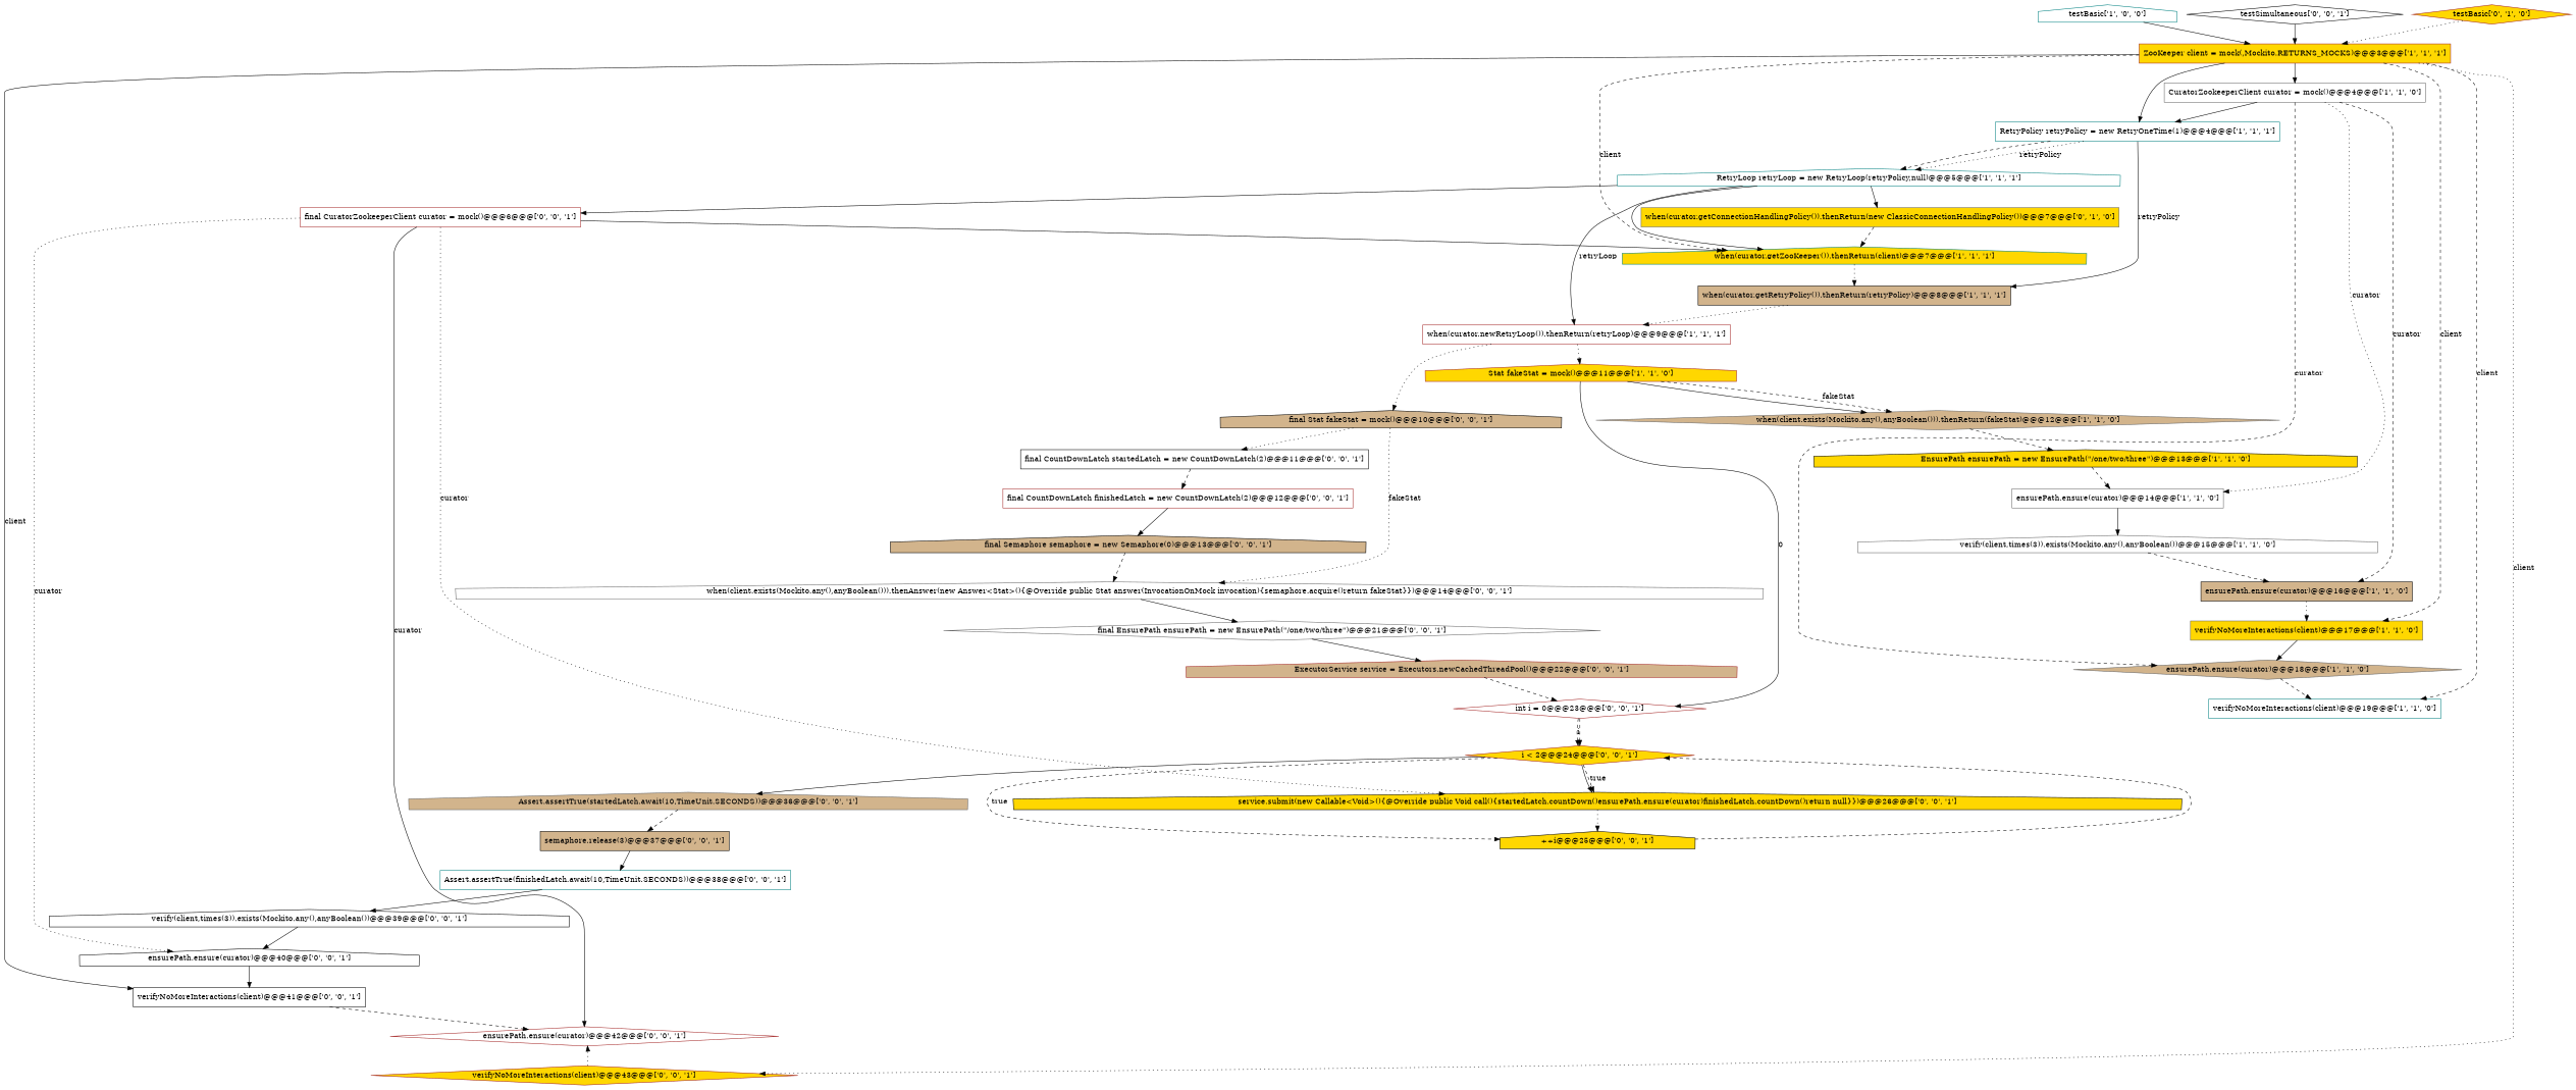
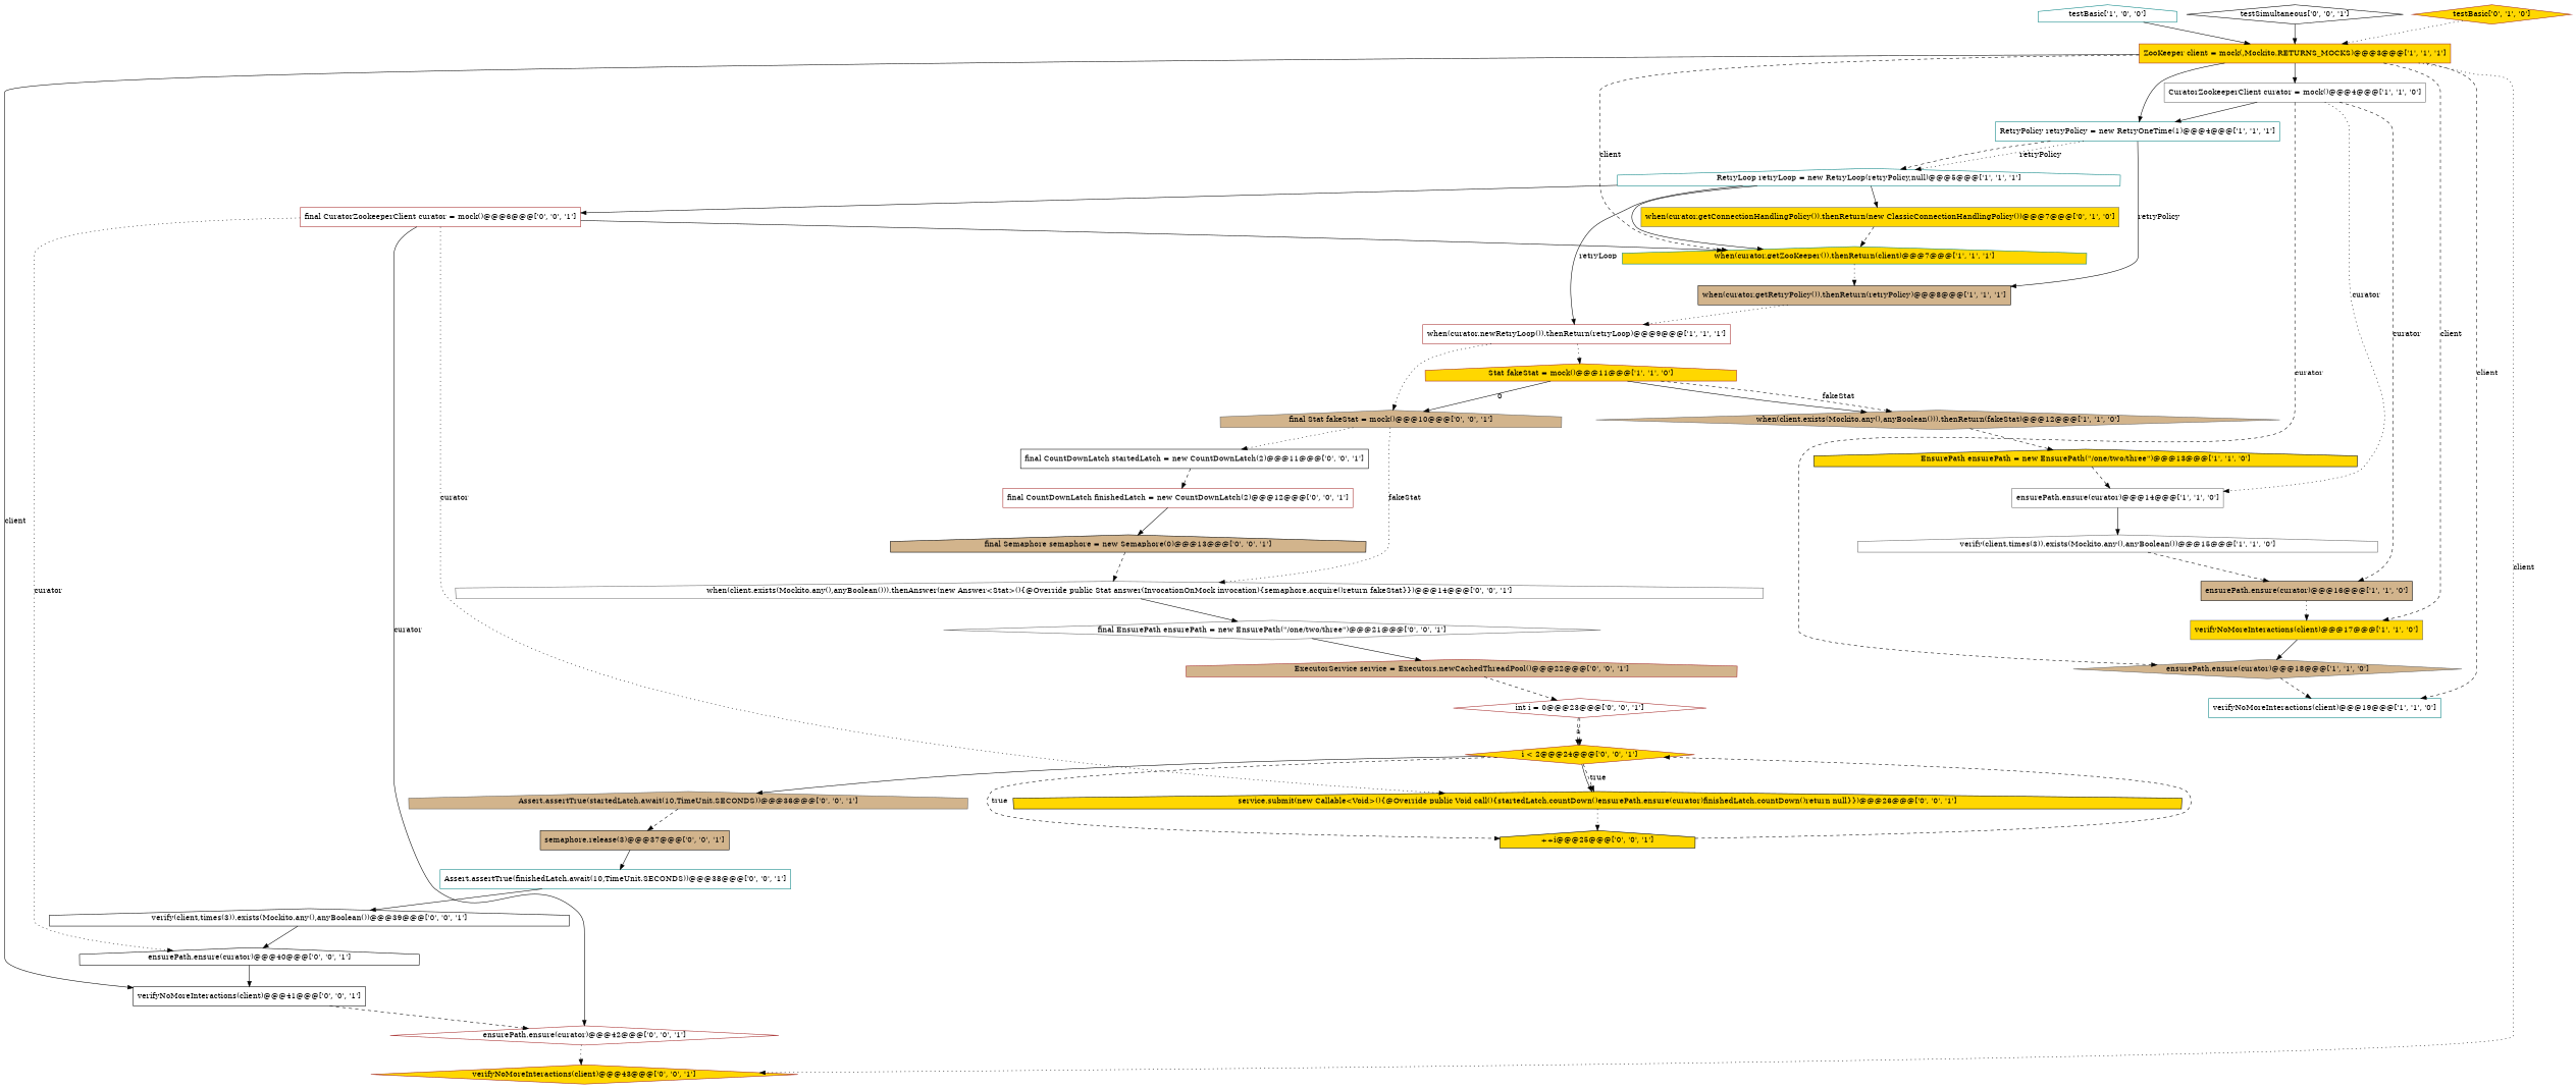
  digraph {
    node [color=black fillcolor=white shape=box style=filled]
    edge [style=solid]
    n1 [label="ensurePath.ensure(curator)@@@40@@@['0', '0', '1']" shape=house]
    n2 [label="verifyNoMoreInteractions(client)@@@41@@@['0', '0', '1']"]
    n3 [color=brown label="ensurePath.ensure(curator)@@@42@@@['0', '0', '1']" shape=diamond]
    n4 [fillcolor=tan label="when(curator.getRetryPolicy()).thenReturn(retryPolicy)@@@8@@@['1', '1', '1']"]
    n5 [color=brown label="when(curator.newRetryLoop()).thenReturn(retryLoop)@@@9@@@['1', '1', '1']"]
-   n6 [fillcolor=tan label="final Stat fakeStat = mock()@@@10@@@['0', '0', '1']" shape=house]
+   n6 [color=gray40 fillcolor=tan label="final Stat fakeStat = mock()@@@10@@@['0', '0', '1']" shape=house]
    n7 [color=brown fillcolor=gold label="Stat fakeStat = mock()@@@11@@@['1', '1', '0']" shape=house]
    n8 [color=teal label="testBasic['1', '0', '0']" shape=house]
    n9 [color=brown fillcolor=gold label="ZooKeeper client = mock(,Mockito.RETURNS_MOCKS)@@@3@@@['1', '1', '1']"]
    n10 [color=gray40 fillcolor=gold label="verifyNoMoreInteractions(client)@@@17@@@['1', '1', '0']"]
    n11 [color=teal label="verifyNoMoreInteractions(client)@@@19@@@['1', '1', '0']"]
    n12 [color=teal fillcolor=gold label="when(curator.getZooKeeper()).thenReturn(client)@@@7@@@['1', '1', '1']" shape=house]
    n13 [color=gray40 label="CuratorZookeeperClient curator = mock()@@@4@@@['1', '1', '0']"]
    n14 [color=teal label="RetryPolicy retryPolicy = new RetryOneTime(1)@@@4@@@['1', '1', '1']"]
    n15 [color=brown fillcolor=gold label="verifyNoMoreInteractions(client)@@@43@@@['0', '0', '1']" shape=diamond]
    n16 [fillcolor=tan label="ensurePath.ensure(curator)@@@16@@@['1', '1', '0']"]
    n17 [color=gray40 fillcolor=tan label="ensurePath.ensure(curator)@@@18@@@['1', '1', '0']" shape=diamond]
    n18 [color=gray40 fillcolor=tan label="Assert.assertTrue(startedLatch.await(10,TimeUnit.SECONDS))@@@36@@@['0', '0', '1']" shape=house]
    n19 [fillcolor=tan label="semaphore.release(3)@@@37@@@['0', '0', '1']"]
    n20 [color=teal label="Assert.assertTrue(finishedLatch.await(10,TimeUnit.SECONDS))@@@38@@@['0', '0', '1']"]
    n21 [color=gray40 fillcolor=gold label="when(curator.getConnectionHandlingPolicy()).thenReturn(new ClassicConnectionHandlingPolicy())@@@7@@@['0', '1', '0']"]
    n22 [color=brown label="final CountDownLatch finishedLatch = new CountDownLatch(2)@@@12@@@['0', '0', '1']"]
    n23 [fillcolor=tan label="final Semaphore semaphore = new Semaphore(0)@@@13@@@['0', '0', '1']" shape=house]
    n24 [color=gray40 label="when(client.exists(Mockito.any(),anyBoolean())).thenAnswer(new Answer<Stat>(){@Override public Stat answer(InvocationOnMock invocation){semaphore.acquire()return fakeStat}})@@@14@@@['0', '0', '1']" shape=house]
    n25 [color=gray40 label="ensurePath.ensure(curator)@@@14@@@['1', '1', '0']"]
    n26 [color=gray40 label="verify(client,times(3)).exists(Mockito.any(),anyBoolean())@@@15@@@['1', '1', '0']" shape=house]
    n27 [color=teal label="RetryLoop retryLoop = new RetryLoop(retryPolicy,null)@@@5@@@['1', '1', '1']" shape=house]
    n28 [label="verify(client,times(3)).exists(Mockito.any(),anyBoolean())@@@39@@@['0', '0', '1']" shape=house]
    n29 [label="testSimultaneous['0', '0', '1']" shape=diamond]
    n30 [color=gray40 label="final EnsurePath ensurePath = new EnsurePath(\"/one/two/three\")@@@21@@@['0', '0', '1']" shape=diamond]
    n31 [color=brown fillcolor=tan label="ExecutorService service = Executors.newCachedThreadPool()@@@22@@@['0', '0', '1']" shape=house]
    n32 [color=brown label="int i = 0@@@23@@@['0', '0', '1']" shape=diamond]
    n33 [color=brown fillcolor=gold label="i < 2@@@24@@@['0', '0', '1']" shape=diamond]
    n34 [fillcolor=gold label="service.submit(new Callable<Void>(){@Override public Void call(){startedLatch.countDown()ensurePath.ensure(curator)finishedLatch.countDown()return null}})@@@26@@@['0', '0', '1']" shape=house]
    n35 [fillcolor=gold label="++i@@@25@@@['0', '0', '1']" shape=house]
    n36 [color=brown label="final CuratorZookeeperClient curator = mock()@@@6@@@['0', '0', '1']"]
    n37 [label="final CountDownLatch startedLatch = new CountDownLatch(2)@@@11@@@['0', '0', '1']"]
    n38 [fillcolor=gold label="EnsurePath ensurePath = new EnsurePath(\"/one/two/three\")@@@13@@@['1', '1', '0']" shape=house]
    n39 [color=brown fillcolor=gold label="testBasic['0', '1', '0']" shape=diamond]
    n40 [color=gray40 fillcolor=tan label="when(client.exists(Mockito.any(),anyBoolean())).thenReturn(fakeStat)@@@12@@@['1', '1', '0']" shape=diamond]
    n1 -> n2
    n2 -> n3 [style=dashed]
-   n15 -> n3 [style=dotted]
+   n3 -> n15 [style=dotted]
    n4 -> n5 [style=dotted]
    n5 -> n6 [style=dotted]
    n5 -> n7 [style=dotted]
    n6 -> n24 [label=fakeStat style=dotted]
    n6 -> n37 [style=dotted]
-   n7 -> n32 [label=0]
+   n7 -> n6 [label=0]
    n7 -> n40 [label=fakeStat style=dashed]
    n7 -> n40
    n8 -> n9
    n9 -> n2 [label=client]
    n9 -> n10 [label=client style=dashed]
    n9 -> n11 [label=client style=dashed]
    n9 -> n12 [label=client style=dashed]
    n9 -> n13
    n9 -> n14
    n9 -> n15 [label=client style=dotted]
    n10 -> n17
    n12 -> n4 [style=dotted]
    n13 -> n14
    n13 -> n16 [label=curator style=dashed]
    n13 -> n17 [label=curator style=dashed]
    n13 -> n25 [label=curator style=dotted]
    n14 -> n4 [label=retryPolicy]
    n14 -> n27 [label=retryPolicy style=dotted]
    n14 -> n27 [style=dashed]
    n16 -> n10 [style=dotted]
    n17 -> n11 [style=dashed]
    n18 -> n19 [style=dashed]
    n19 -> n20
    n20 -> n28
    n21 -> n12 [style=dashed]
    n22 -> n23
    n23 -> n24 [style=dashed]
    n24 -> n30
    n25 -> n26
    n26 -> n16 [style=dashed]
    n27 -> n5 [label=retryLoop]
    n27 -> n12
    n27 -> n21
    n27 -> n36
    n28 -> n1
    n29 -> n9
    n30 -> n31
    n31 -> n32 [style=dashed]
    n32 -> n33 [label=i style=dashed]
    n32 -> n33 [style=dashed]
    n33 -> n18
    n33 -> n34 [label=true style=dashed]
    n33 -> n34
    n33 -> n35 [label=true style=dashed]
    n34 -> n35 [style=dotted]
    n35 -> n33 [style=dashed]
    n36 -> n1 [label=curator style=dotted]
    n36 -> n3 [label=curator]
    n36 -> n12
    n36 -> n34 [label=curator style=dotted]
    n37 -> n22 [style=dashed]
    n38 -> n25 [style=dashed]
    n39 -> n9 [style=dotted]
    n40 -> n38 [style=dashed]
  }
